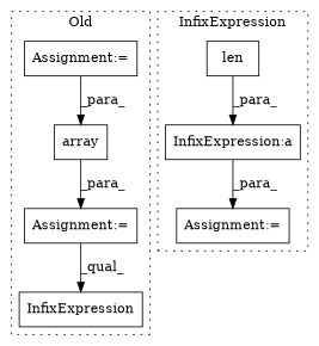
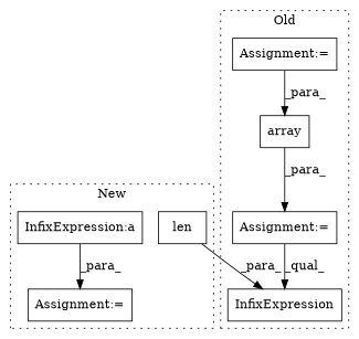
  digraph {
    node [a=7 l=1 shape=box]
    n1 [a=32 l="6,1" label=array s="2424,2431"]
    n2 [label="Assignment:=" s=2417]
    n3 [label="Assignment:=" s=2395]
    n4 [a=22 l=7 label=InfixExpression s=2447]
    n5 [a=32 l="4,1" label=len s="2551,2574"]
    n6 [label="Assignment:=" s=2549]
    n7 [a=27 l=3 label="InfixExpression:a" s=2575]
    subgraph cluster_1 {
      label=Old
      style=dotted
      n1
      n2
      n3
      n4
    }
    subgraph cluster_2 {
-     label=InfixExpression
+     label=New
      style=dotted
      n5
      n6
      n7
    }
    n1 -> n2 [label=_para_]
    n2 -> n4 [label=_qual_]
    n3 -> n1 [label=_para_]
-   n5 -> n7 [label=_para_]
+   n5 -> n4 [label=_para_]
    n7 -> n6 [label=_para_]
  }
